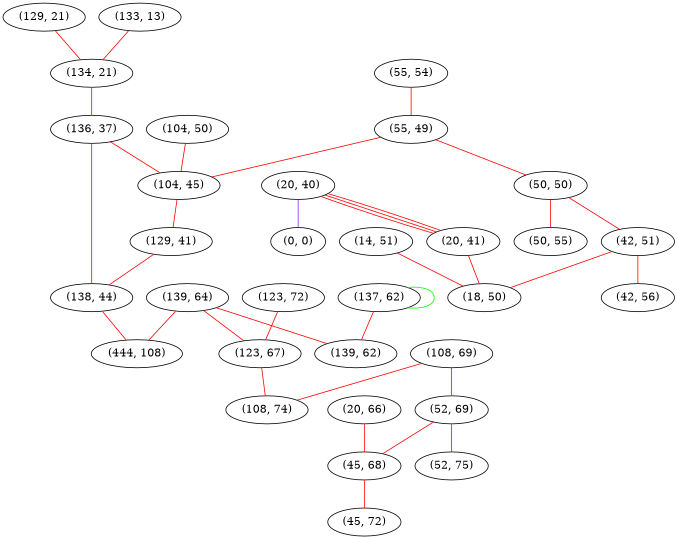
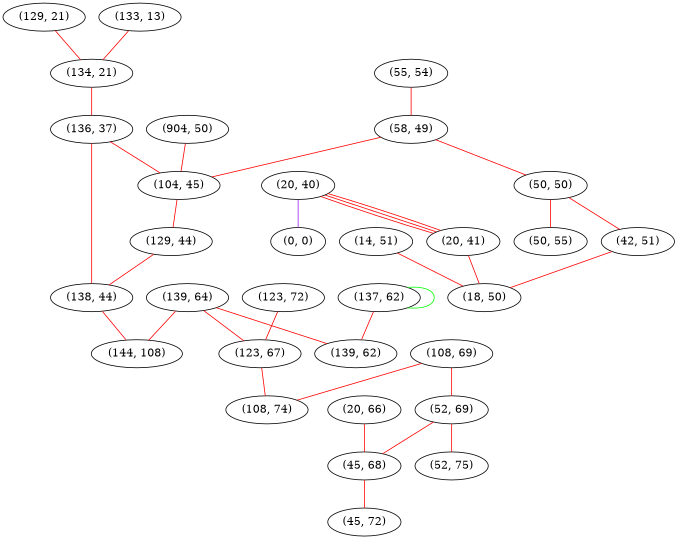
  graph {
    edge [color=red weight=1]
    "(129, 21)"
    "(134, 21)"
    "(136, 37)"
    "(55, 54)"
-   "(55, 49)"
+   "(55, 49)" [label="(58, 49)"]
    "(104, 45)"
    "(50, 50)"
    "(133, 13)"
    "(138, 44)"
    "(139, 64)"
    "(123, 67)"
    "(139, 62)"
-   "(144, 108)" [label="(444, 108)"]
+   "(144, 108)"
    "(108, 74)"
    "(137, 62)"
    "(123, 72)"
    "(108, 69)"
    "(52, 69)"
-   "(129, 44)" [label="(129, 41)"]
+   "(129, 44)"
    "(42, 51)"
    "(50, 55)"
    "(14, 51)"
    "(18, 50)"
    "(20, 66)"
    "(45, 68)"
    "(45, 72)"
    n27 [label="(52, 75)"]
-   "(104, 50)"
+   "(104, 50)" [label="(904, 50)"]
    "(20, 40)"
    "(0, 0)"
    "(20, 41)"
-   "(42, 56)"
    "(129, 21)" -- "(134, 21)"
    "(134, 21)" -- "(136, 37)"
    "(136, 37)" -- "(104, 45)"
    "(136, 37)" -- "(138, 44)"
    "(55, 54)" -- "(55, 49)"
    "(55, 49)" -- "(104, 45)"
    "(55, 49)" -- "(50, 50)"
    "(104, 45)" -- "(129, 44)"
    "(50, 50)" -- "(42, 51)"
    "(50, 50)" -- "(50, 55)"
    "(133, 13)" -- "(134, 21)"
    "(138, 44)" -- "(144, 108)"
    "(139, 64)" -- "(123, 67)"
    "(139, 64)" -- "(139, 62)"
    "(139, 64)" -- "(144, 108)"
    "(123, 67)" -- "(108, 74)"
    "(137, 62)" -- "(139, 62)"
    "(137, 62)" -- "(137, 62)" [color=green weight=2]
    "(123, 72)" -- "(123, 67)"
    "(108, 69)" -- "(108, 74)"
    "(108, 69)" -- "(52, 69)"
    "(52, 69)" -- "(45, 68)"
    "(52, 69)" -- n27
    "(129, 44)" -- "(138, 44)"
    "(42, 51)" -- "(18, 50)"
-   "(42, 51)" -- "(42, 56)"
    "(14, 51)" -- "(18, 50)"
    "(20, 66)" -- "(45, 68)"
    "(45, 68)" -- "(45, 72)"
    "(104, 50)" -- "(104, 45)"
    "(20, 40)" -- "(0, 0)" [color=purple weight=4]
    "(20, 40)" -- "(20, 41)"
    "(20, 40)" -- "(20, 41)"
    "(20, 40)" -- "(20, 41)"
    "(20, 41)" -- "(18, 50)"
  }
